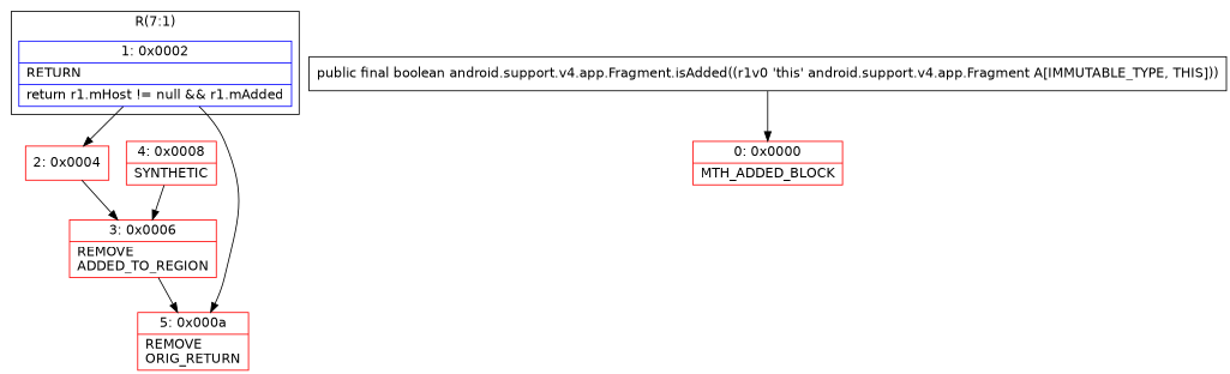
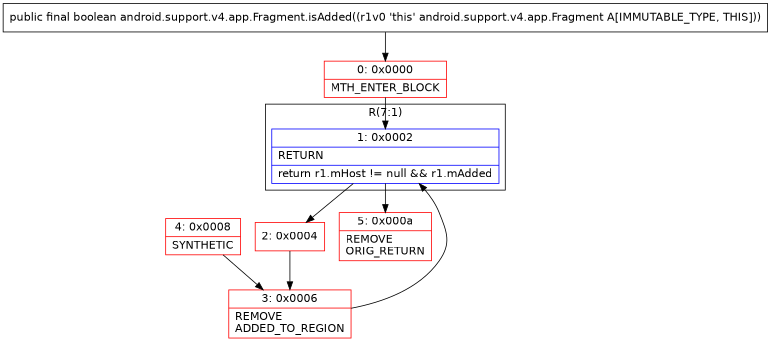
  digraph {
    fontname="DejaVu Sans"
    node [color=red fontname="DejaVu Sans" shape=record]
    edge [fontname="DejaVu Sans"]
    n1 [color=blue label="{1\:\ 0x0002|RETURN\l|return r1.mHost != null && r1.mAdded\l}"]
    n2 [label="{2\:\ 0x0004}"]
    n3 [label="{5\:\ 0x000a|REMOVE\lORIG_RETURN\l}"]
    n4 [label="{3\:\ 0x0006|REMOVE\lADDED_TO_REGION\l}"]
-   n5 [label="{0\:\ 0x0000|MTH_ADDED_BLOCK\l}"]
+   n5 [label="{0\:\ 0x0000|MTH_ENTER_BLOCK\l}"]
    n6 [label="{4\:\ 0x0008|SYNTHETIC\l}"]
    n7 [label="{public final boolean android.support.v4.app.Fragment.isAdded((r1v0 'this' android.support.v4.app.Fragment A[IMMUTABLE_TYPE, THIS])) }" color=""]
    subgraph cluster_1 {
      label="R(7:1)"
      n1
    }
    n1 -> n2
    n1 -> n3
    n2 -> n4
-   n4 -> n3
+   n4 -> n1
+   n5 -> n1
    n6 -> n4
    n7 -> n5
  }
